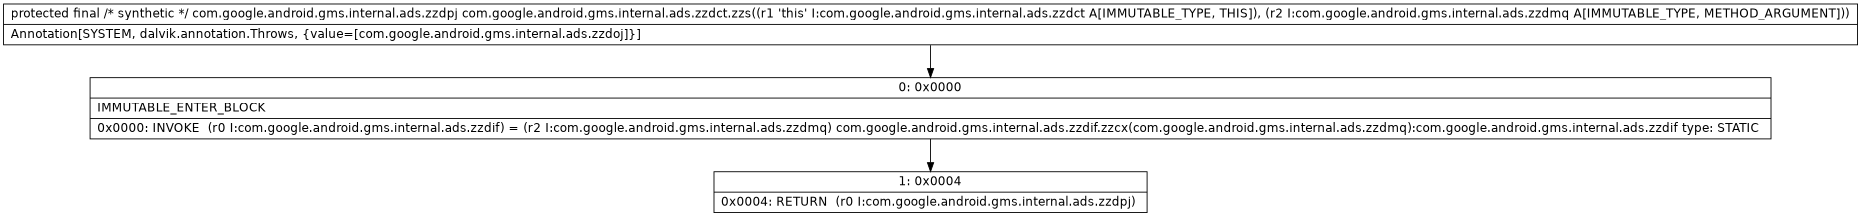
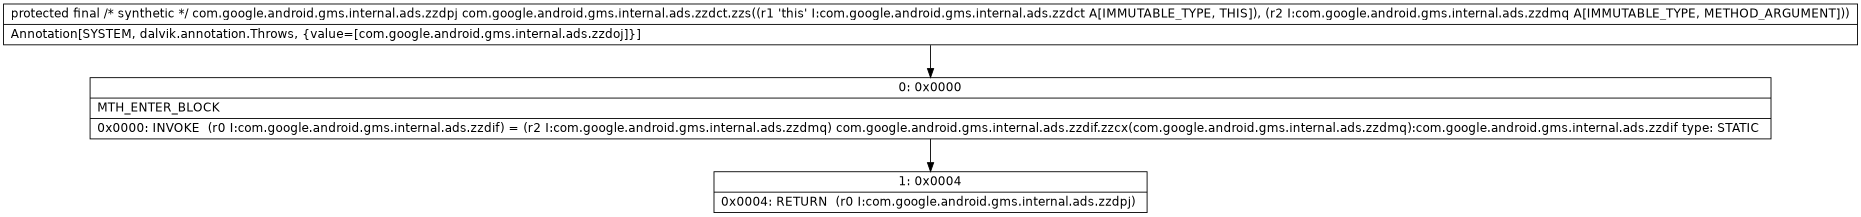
  digraph {
    fontname="DejaVu Sans"
    node [shape=record fontname="DejaVu Sans"]
    edge [fontname="DejaVu Sans"]
-   n1 [label="{0\:\ 0x0000|IMMUTABLE_ENTER_BLOCK\l|0x0000: INVOKE  (r0 I:com.google.android.gms.internal.ads.zzdif) = (r2 I:com.google.android.gms.internal.ads.zzdmq) com.google.android.gms.internal.ads.zzdif.zzcx(com.google.android.gms.internal.ads.zzdmq):com.google.android.gms.internal.ads.zzdif type: STATIC \l}"]
+   n1 [label="{0\:\ 0x0000|MTH_ENTER_BLOCK\l|0x0000: INVOKE  (r0 I:com.google.android.gms.internal.ads.zzdif) = (r2 I:com.google.android.gms.internal.ads.zzdmq) com.google.android.gms.internal.ads.zzdif.zzcx(com.google.android.gms.internal.ads.zzdmq):com.google.android.gms.internal.ads.zzdif type: STATIC \l}"]
    n2 [label="{1\:\ 0x0004|0x0004: RETURN  (r0 I:com.google.android.gms.internal.ads.zzdpj) \l}"]
    n3 [label="{protected final \/* synthetic *\/ com.google.android.gms.internal.ads.zzdpj com.google.android.gms.internal.ads.zzdct.zzs((r1 'this' I:com.google.android.gms.internal.ads.zzdct A[IMMUTABLE_TYPE, THIS]), (r2 I:com.google.android.gms.internal.ads.zzdmq A[IMMUTABLE_TYPE, METHOD_ARGUMENT]))  | Annotation[SYSTEM, dalvik.annotation.Throws, \{value=[com.google.android.gms.internal.ads.zzdoj]\}]\l}"]
    n1 -> n2
    n3 -> n1
  }
